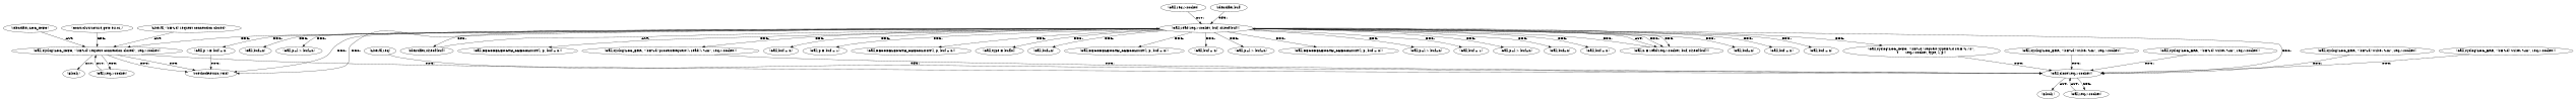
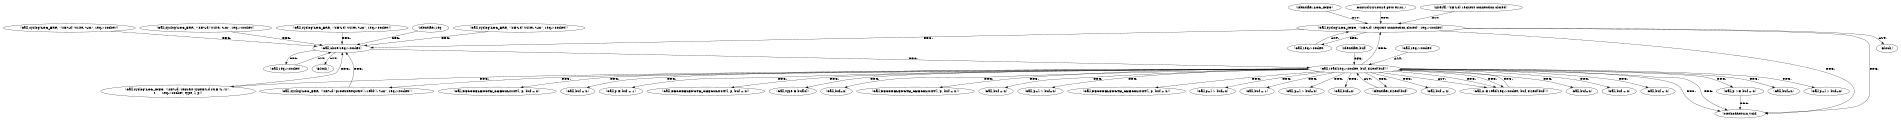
  digraph {
    n1 [label="(Call,syslog(LOG_INFO, \"(s=%d) request connection closed\", req->socket))"]
    n2 [label="(Call,close(req->socket))"]
    n3 [label="(Block,)"]
    n4 [label="(Call,req->socket)"]
    n5 [label="(MethodReturn,void)"]
    n6 [label="(Block,)"]
    n7 [label="(Call,req->socket)"]
    n8 [label="(Call,read(req->socket, buf, sizeof(buf)))"]
    n9 [label="(Call,syslog(LOG_ERR, \"(s=%d) processRequest(): read(): %m\", req->socket))"]
    n10 [label="(Call,buf+n)"]
    n11 [label="(Call,p+l > buf+n)"]
    n12 [label="(Identifier,sizeof(buf))"]
    n13 [label="(Call,DECODELENGTH_CHECKLIMIT(l, p, buf + n))"]
    n14 [label="(Call,buf + n)"]
    n15 [label="(Call,p = buf + 1)"]
    n16 [label="(Call,DECODELENGTH_CHECKLIMIT(l, p, buf + n))"]
    n17 [label="(Call,type = buf[0])"]
    n18 [label="(Call,p >= buf + n)"]
    n19 [label="(Call,buf+n)"]
    n20 [label="(Call,DECODELENGTH_CHECKLIMIT(l, p, buf + n))"]
    n21 [label="(Call,buf + n)"]
    n22 [label="(Call,p+l > buf+n)"]
    n23 [label="(Call,DECODELENGTH_CHECKLIMIT(l, p, buf + n))"]
    n24 [label="(Call,p+l > buf+n)"]
    n25 [label="(Call,buf + 1)"]
    n26 [label="(Call,p+l > buf+n)"]
    n27 [label="(Call,buf+n)"]
    n28 [label="(Call,buf + n)"]
    n29 [label="(Call,n = read(req->socket, buf, sizeof(buf)))"]
    n30 [label="(Call,syslog(LOG_INFO, \"(s=%d) request type=%d str='%.*s'\",\n\t       req->socket, type, l, p))"]
    n31 [label="(Call,buf+n)"]
    n32 [label="(Call,buf + n)"]
    n33 [label="(Call,buf + n)"]
    n34 [label="(Call,syslog(LOG_ERR, \"(s=%d) write: %m\", req->socket))"]
    n35 [label="(Call,req->socket)"]
    n36 [label="(Call,syslog(LOG_ERR, \"(s=%d) write: %m\", req->socket))"]
    n37 [label="(Identifier,LOG_INFO)"]
    n38 [label="(Call,syslog(LOG_ERR, \"(s=%d) write: %m\", req->socket))"]
    n39 [label="(ControlStructure,goto error;)"]
-   n40 [label="(Literal,req)"]
+   n40 [label="(Identifier,req)"]
    n41 [label="(Identifier,buf)"]
    n42 [label="(Literal,\"(s=%d) request connection closed\")"]
    n43 [label="(Call,syslog(LOG_ERR, \"(s=%d) write: %m\", req->socket))"]
    n1 -> n2 [label="DDG: "]
    n1 -> n3 [label="AST: "]
    n1 -> n4 [label="CFG: "]
    n1 -> n5 [label="DDG: "]
    n1 -> n5 [label="DDG: "]
    n2 -> n6 [label="AST: "]
    n2 -> n7 [label="CFG: "]
    n4 -> n1 [label="AST: "]
    n7 -> n2 [label="AST: "]
    n8 -> n1 [label="DDG: "]
-   n8 -> n2 [label="DDG: "]
+   n2 -> n8 [label="DDG: "]
    n8 -> n5 [label="DDG: "]
    n8 -> n5 [label="DDG: "]
    n8 -> n9 [label="DDG: "]
    n8 -> n10 [label="DDG: "]
    n8 -> n11 [label="DDG: "]
    n8 -> n12 [label="CFG: "]
    n8 -> n13 [label="DDG: "]
    n8 -> n14 [label="DDG: "]
    n8 -> n15 [label="DDG: "]
    n8 -> n16 [label="DDG: "]
    n8 -> n17 [label="DDG: "]
    n8 -> n18 [label="DDG: "]
    n8 -> n19 [label="DDG: "]
    n8 -> n20 [label="DDG: "]
    n8 -> n21 [label="DDG: "]
    n8 -> n22 [label="DDG: "]
    n8 -> n23 [label="DDG: "]
    n8 -> n24 [label="DDG: "]
    n8 -> n25 [label="DDG: "]
    n8 -> n26 [label="DDG: "]
    n8 -> n27 [label="DDG: "]
    n8 -> n28 [label="DDG: "]
    n8 -> n29 [label="AST: "]
    n8 -> n29 [label="DDG: "]
    n8 -> n29 [label="DDG: "]
    n8 -> n30 [label="DDG: "]
    n8 -> n31 [label="DDG: "]
    n8 -> n32 [label="DDG: "]
    n8 -> n33 [label="DDG: "]
    n9 -> n2 [label="DDG: "]
    n12 -> n8 [label="AST: "]
    n18 -> n5 [label="DDG: "]
    n29 -> n8 [label="DDG: "]
    n30 -> n2 [label="DDG: "]
    n34 -> n2 [label="DDG: "]
    n35 -> n8 [label="AST: "]
    n36 -> n2 [label="DDG: "]
    n37 -> n1 [label="AST: "]
    n38 -> n2 [label="DDG: "]
    n39 -> n1 [label="CFG: "]
    n40 -> n2 [label="CFG: "]
    n41 -> n8 [label="CFG: "]
    n42 -> n1 [label="AST: "]
    n43 -> n2 [label="DDG: "]
  }
